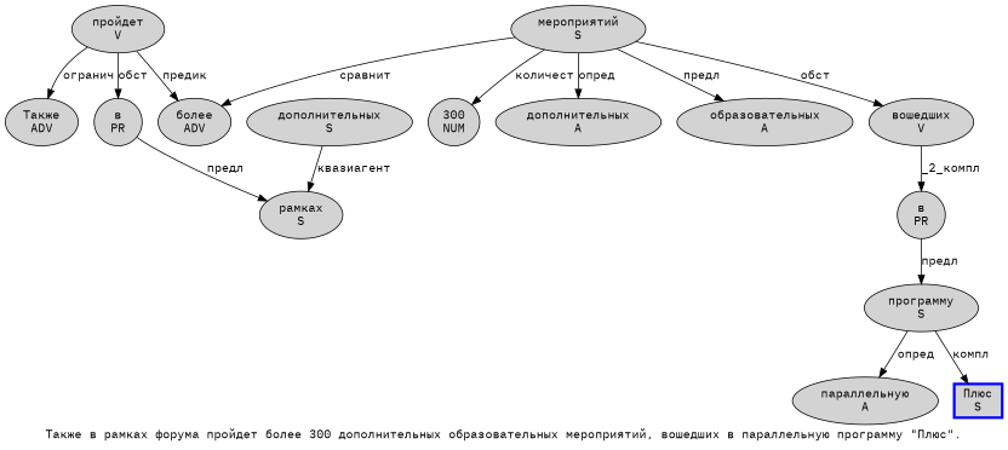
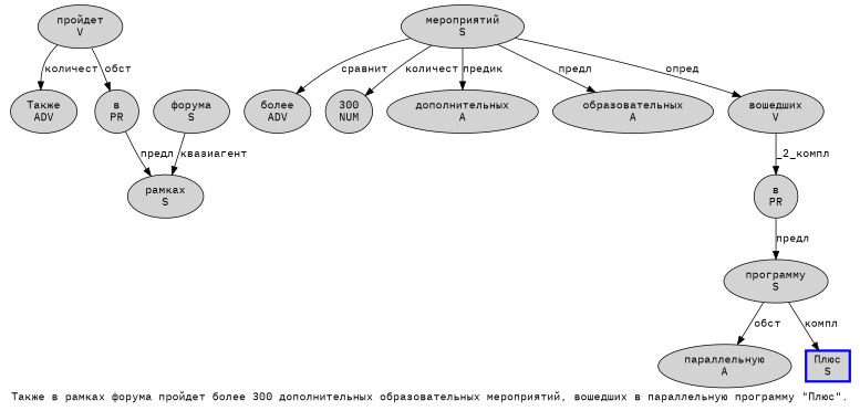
  digraph {
    fontname="IBM Plex Mono"
    label="Также в рамках форума пройдет более 300 дополнительных образовательных мероприятий, вошедших в параллельную программу \"Плюс\"."
    node [fillcolor=lightgray fontname="IBM Plex Mono" penwidth=1 shape=ellipse style=filled]
    edge [fontname="IBM Plex Mono"]
    n1 [label="Также\nADV"]
    n2 [label="в\nPR"]
    n3 [label="рамках\nS"]
-   n4 [label="дополнительных\nS"]
+   n4 [label="форума\nS"]
    n5 [label="пройдет\nV"]
    n6 [label="более\nADV"]
    n7 [label="мероприятий\nS"]
    n8 [label="300\nNUM"]
    n9 [label="дополнительных\nA"]
    n10 [label="образовательных\nA"]
    n11 [label="вошедших\nV"]
    n12 [label="в\nPR"]
    n13 [label="программу\nS"]
    n14 [label="параллельную\nA"]
    n15 [color=blue label="Плюс\nS" penwidth=3 shape=box]
    n2 -> n3 [label="предл"]
    n4 -> n3 [label="квазиагент"]
-   n5 -> n1 [label="огранич"]
+   n5 -> n1 [label="количест"]
    n5 -> n2 [label="обст"]
-   n5 -> n6 [label="предик"]
    n7 -> n6 [label="сравнит"]
    n7 -> n8 [label="количест"]
-   n7 -> n9 [label="опред"]
+   n7 -> n9 [label="предик"]
    n7 -> n10 [label="предл"]
-   n7 -> n11 [label="обст"]
+   n7 -> n11 [label="опред"]
    n11 -> n12 [label="_2_компл"]
    n12 -> n13 [label="предл"]
-   n13 -> n14 [label="опред"]
+   n13 -> n14 [label="обст"]
    n13 -> n15 [label="компл"]
  }
